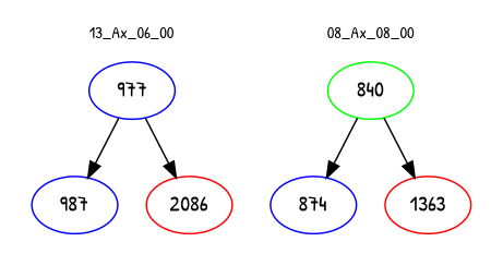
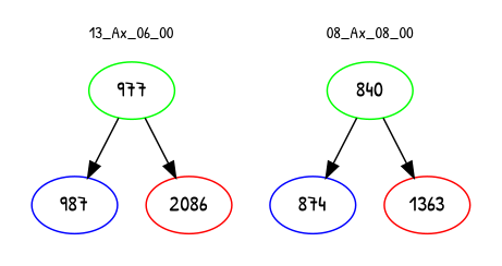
  digraph {
    fontname="Patrick Hand"
    node [color=green fontname="Patrick Hand"]
    edge [color=black fontname="Patrick Hand"]
-   n1 [color=blue label=977]
+   n1 [label=977]
    n2 [color=blue label=987]
    n3 [color=red label=2086]
    n4 [label=840]
    n5 [color=blue label=874]
    n6 [color=red label=1363]
    subgraph cluster_1 {
      color=white
      fontsize=10
      label="13_Ax_06_00"
      n1
      n2
      n3
    }
    subgraph cluster_2 {
      color=white
      fontsize=10
      label="08_Ax_08_00"
      n4
      n5
      n6
    }
    n1 -> n2
    n1 -> n3
    n4 -> n5
    n4 -> n6
  }
